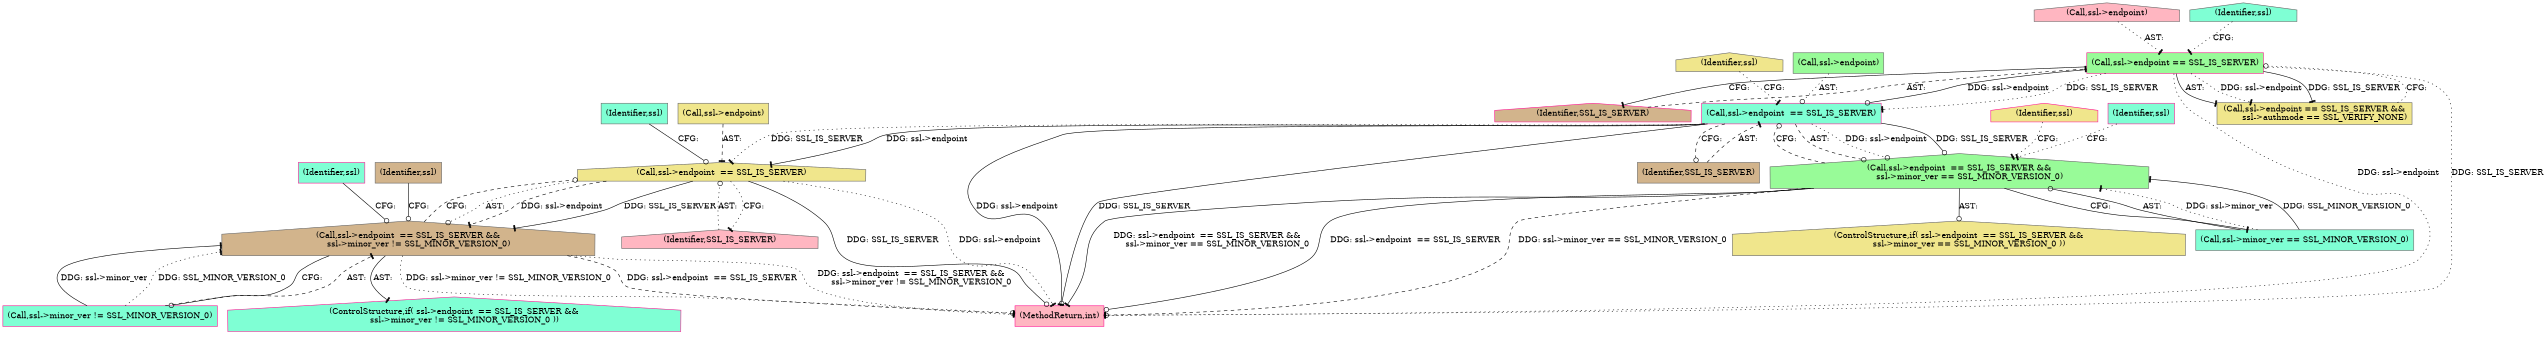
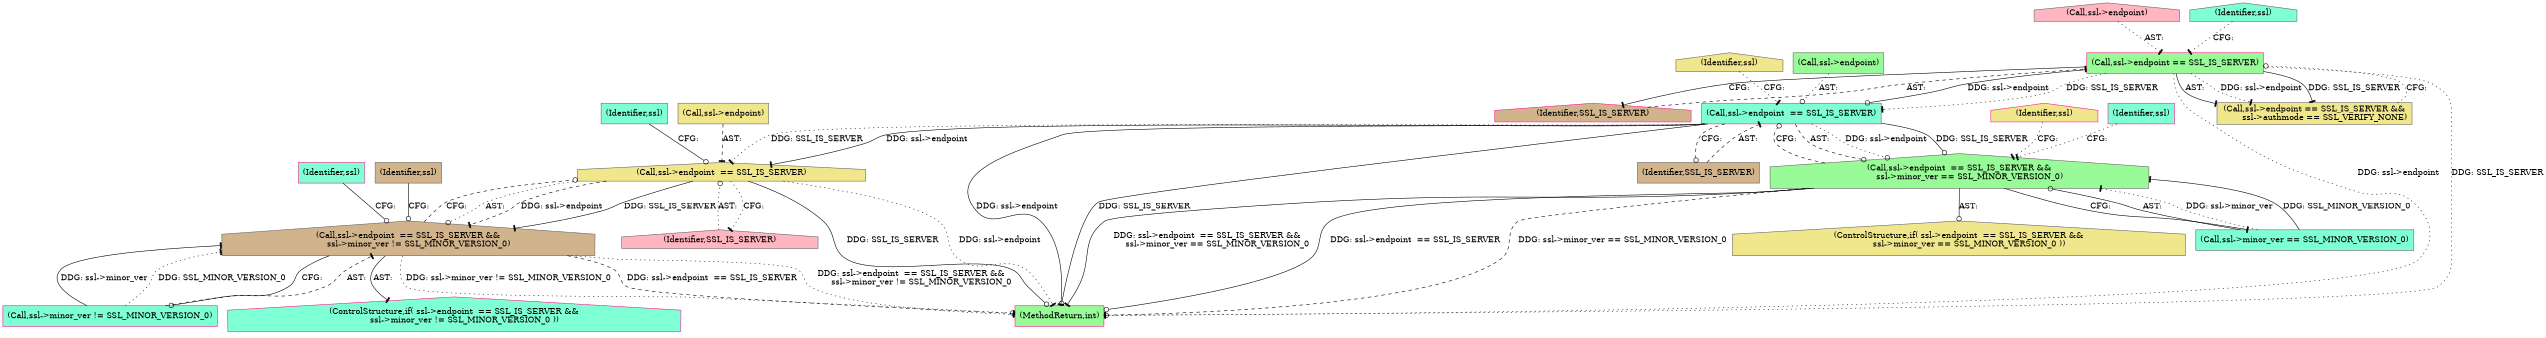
  digraph {
    node [style=filled fillcolor=aquamarine color=gray40 shape=box]
    edge [style=solid arrowhead=tee]
    n1 [label="(Call,ssl->endpoint  == SSL_IS_SERVER)" color=deeppink]
    n2 [label="(Call,ssl->endpoint  == SSL_IS_SERVER &&\n        ssl->minor_ver == SSL_MINOR_VERSION_0)" fillcolor=palegreen shape=house]
    n3 [label="(Call,ssl->endpoint  == SSL_IS_SERVER)" fillcolor=khaki shape=house]
-   n4 [label="(MethodReturn,int)" fillcolor=lightpink color=deeppink]
+   n4 [label="(MethodReturn,int)" fillcolor=palegreen color=deeppink]
    n5 [label="(Identifier,SSL_IS_SERVER)" fillcolor=tan]
    n6 [label="(Call,ssl->endpoint == SSL_IS_SERVER)" fillcolor=palegreen color=deeppink]
    n7 [label="(Identifier,SSL_IS_SERVER)" fillcolor=tan color=deeppink shape=house]
    n8 [label="(Call,ssl->endpoint == SSL_IS_SERVER &&\n        ssl->authmode == SSL_VERIFY_NONE)" fillcolor=khaki]
    n9 [label="(Call,ssl->minor_ver == SSL_MINOR_VERSION_0)"]
    n10 [label="(ControlStructure,if( ssl->endpoint  == SSL_IS_SERVER &&\n        ssl->minor_ver == SSL_MINOR_VERSION_0 ))" fillcolor=khaki shape=house]
    n11 [label="(Call,ssl->endpoint  == SSL_IS_SERVER &&\n        ssl->minor_ver != SSL_MINOR_VERSION_0)" fillcolor=tan shape=house]
    n12 [label="(Identifier,SSL_IS_SERVER)" fillcolor=lightpink shape=house]
    n13 [label="(Call,ssl->minor_ver != SSL_MINOR_VERSION_0)" color=deeppink]
    n14 [label="(ControlStructure,if( ssl->endpoint  == SSL_IS_SERVER &&\n        ssl->minor_ver != SSL_MINOR_VERSION_0 ))" color=deeppink shape=house]
    n15 [label="(Identifier,ssl)"]
    n16 [label="(Call,ssl->endpoint)" fillcolor=khaki]
    n17 [label="(Identifier,ssl)" fillcolor=khaki color=deeppink shape=house]
    n18 [label="(Call,ssl->endpoint)" fillcolor=lightpink shape=house]
    n19 [label="(Identifier,ssl)" shape=house]
    n20 [label="(Identifier,ssl)" color=deeppink]
    n21 [label="(Identifier,ssl)" color=deeppink]
    n22 [label="(Call,ssl->endpoint)" fillcolor=palegreen]
    n23 [label="(Identifier,ssl)" fillcolor=khaki shape=house]
    n24 [label="(Identifier,ssl)" fillcolor=tan]
    n1 -> n2 [label="AST: " style=dashed arrowhead=odot]
    n1 -> n2 [label="DDG: ssl->endpoint" style=dotted arrowhead=odot]
    n1 -> n2 [label="DDG: SSL_IS_SERVER" arrowhead=odot]
    n1 -> n3 [label="DDG: ssl->endpoint"]
    n1 -> n3 [label="DDG: SSL_IS_SERVER" style=dotted]
    n1 -> n4 [label="DDG: ssl->endpoint"]
    n1 -> n4 [label="DDG: SSL_IS_SERVER" arrowhead=odot]
    n1 -> n5 [label="CFG: " style=dashed arrowhead=odot]
    n2 -> n1 [label="CFG: " style=dashed arrowhead=odot]
    n2 -> n4 [label="DDG: ssl->endpoint  == SSL_IS_SERVER &&\n        ssl->minor_ver == SSL_MINOR_VERSION_0"]
    n2 -> n4 [label="DDG: ssl->endpoint  == SSL_IS_SERVER" arrowhead=odot]
    n2 -> n4 [label="DDG: ssl->minor_ver == SSL_MINOR_VERSION_0" style=dashed]
    n2 -> n9 [label="CFG: "]
    n2 -> n10 [label="AST: " arrowhead=odot]
    n3 -> n4 [label="DDG: SSL_IS_SERVER" arrowhead=odot]
    n3 -> n4 [label="DDG: ssl->endpoint" style=dotted]
    n3 -> n11 [label="AST: " style=dotted arrowhead=odot]
    n3 -> n11 [label="DDG: ssl->endpoint" style=dashed]
    n3 -> n11 [label="DDG: SSL_IS_SERVER"]
    n3 -> n12 [label="CFG: " style=dotted]
    n5 -> n1 [label="AST: " style=dashed]
    n6 -> n1 [label="DDG: ssl->endpoint" arrowhead=odot]
    n6 -> n1 [label="DDG: SSL_IS_SERVER" style=dotted]
    n6 -> n4 [label="DDG: SSL_IS_SERVER" style=dotted arrowhead=odot]
    n6 -> n4 [label="DDG: ssl->endpoint" style=dotted]
    n6 -> n7 [label="CFG: "]
    n6 -> n8 [label="AST: "]
    n6 -> n8 [label="DDG: ssl->endpoint" style=dotted]
    n6 -> n8 [label="DDG: SSL_IS_SERVER"]
    n7 -> n6 [label="AST: " style=dashed]
    n8 -> n6 [label="CFG: " style=dotted arrowhead=odot]
    n9 -> n2 [label="AST: " arrowhead=odot]
    n9 -> n2 [label="DDG: ssl->minor_ver" style=dotted]
    n9 -> n2 [label="DDG: SSL_MINOR_VERSION_0"]
    n11 -> n3 [label="CFG: " style=dashed arrowhead=odot]
    n11 -> n4 [label="DDG: ssl->endpoint  == SSL_IS_SERVER" style=dashed]
    n11 -> n4 [label="DDG: ssl->endpoint  == SSL_IS_SERVER &&\n        ssl->minor_ver != SSL_MINOR_VERSION_0" style=dotted]
    n11 -> n4 [label="DDG: ssl->minor_ver != SSL_MINOR_VERSION_0" style=dotted arrowhead=odot]
    n11 -> n13 [label="CFG: " arrowhead=odot]
    n11 -> n14 [label="AST: "]
    n12 -> n3 [label="AST: " style=dotted arrowhead=odot]
    n13 -> n11 [label="AST: " style=dashed]
    n13 -> n11 [label="DDG: ssl->minor_ver"]
    n13 -> n11 [label="DDG: SSL_MINOR_VERSION_0" style=dotted]
    n15 -> n3 [label="CFG: " arrowhead=odot]
    n16 -> n3 [label="AST: " style=dashed]
    n17 -> n2 [label="CFG: " style=dotted]
    n18 -> n6 [label="AST: " style=dotted]
    n19 -> n6 [label="CFG: " style=dotted]
    n20 -> n11 [label="CFG: " arrowhead=odot]
    n21 -> n2 [label="CFG: " style=dotted]
    n22 -> n1 [label="AST: " style=dotted arrowhead=odot]
    n23 -> n1 [label="CFG: " style=dotted]
    n24 -> n11 [label="CFG: " arrowhead=odot]
  }
